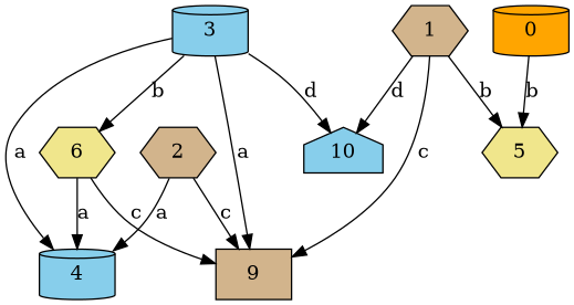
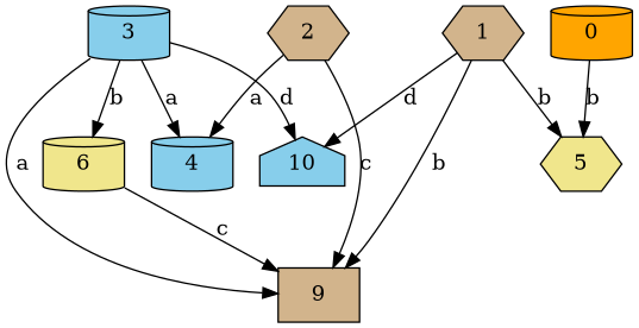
  strict digraph {
    node [fillcolor=skyblue shape=hexagon style=filled]
    3 [shape=cylinder]
    4 [shape=cylinder]
-   6 [fillcolor=khaki]
+   6 [fillcolor=khaki shape=cylinder]
    9 [fillcolor=tan shape=box]
    10 [shape=house]
    0 [fillcolor=orange shape=cylinder]
    5 [fillcolor=khaki]
    1 [fillcolor=tan]
    2 [fillcolor=tan]
    3 -> 4 [label=a]
    3 -> 6 [label=b]
    3 -> 9 [label=a]
    3 -> 10 [label=d]
-   6 -> 4 [label=a]
    6 -> 9 [label=c]
    0 -> 5 [label=b]
-   1 -> 9 [label=c]
+   1 -> 9 [label=b]
    1 -> 10 [label=d]
    1 -> 5 [label=b]
    2 -> 4 [label=a]
    2 -> 9 [label=c]
  }
